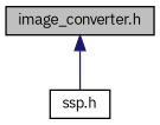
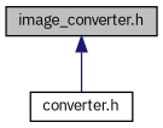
  digraph {
    fontname="IBM Plex Sans"
    node [color=black fontname="IBM Plex Sans" fontsize=10 shape=record style=filled]
    n1 [fillcolor=grey75 fontcolor=black height=0.2 label="image_converter.h" width=0.4]
-   n2 [fillcolor=white height=0.2 label="ssp.h" width=0.4]
+   n2 [fillcolor=white height=0.2 label="converter.h" width=0.4]
    n1 -> n2 [color=midnightblue dir=back fontname="IBM Plex Sans" fontsize=10 labelfontname=Helvetica labelfontsize=10 style=solid]
  }
